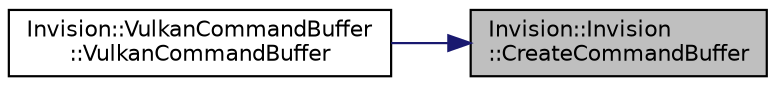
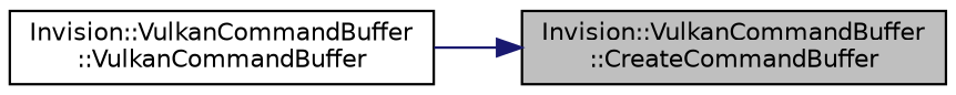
  digraph {
    rankdir=RL
    node [color=black fontname=Helvetica fontsize=10 shape=record style=filled]
-   n1 [fillcolor=grey75 fontcolor=black height=0.2 label="Invision::Invision\l::CreateCommandBuffer" width=0.4]
+   n1 [fillcolor=grey75 fontcolor=black height=0.2 label="Invision::VulkanCommandBuffer\l::CreateCommandBuffer" width=0.4]
    n2 [fillcolor=white height=0.2 label="Invision::VulkanCommandBuffer\l::VulkanCommandBuffer" width=0.4]
    n1 -> n2 [color=midnightblue dir=back fontname=Helvetica fontsize=10 labelfontname=Helvetica labelfontsize=10 style=solid]
  }
